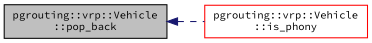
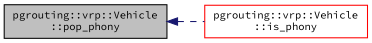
  digraph {
    rankdir=LR
    fontname="Source Code Pro"
    node [fontname="Source Code Pro" fontsize=10 shape=record style=filled]
-   n1 [color=black fillcolor=grey75 fontcolor=black height=0.2 label="pgrouting::vrp::Vehicle\l::pop_back" width=0.4]
+   n1 [color=black fillcolor=grey75 fontcolor=black height=0.2 label="pgrouting::vrp::Vehicle\l::pop_phony" width=0.4]
    n2 [color=red fillcolor=white height=0.2 label="pgrouting::vrp::Vehicle\l::is_phony" width=0.4]
    n1 -> n2 [color=midnightblue dir=back fontname="Source Code Pro" fontsize=10 labelfontname=Helvetica labelfontsize=10 style=dashed]
  }
